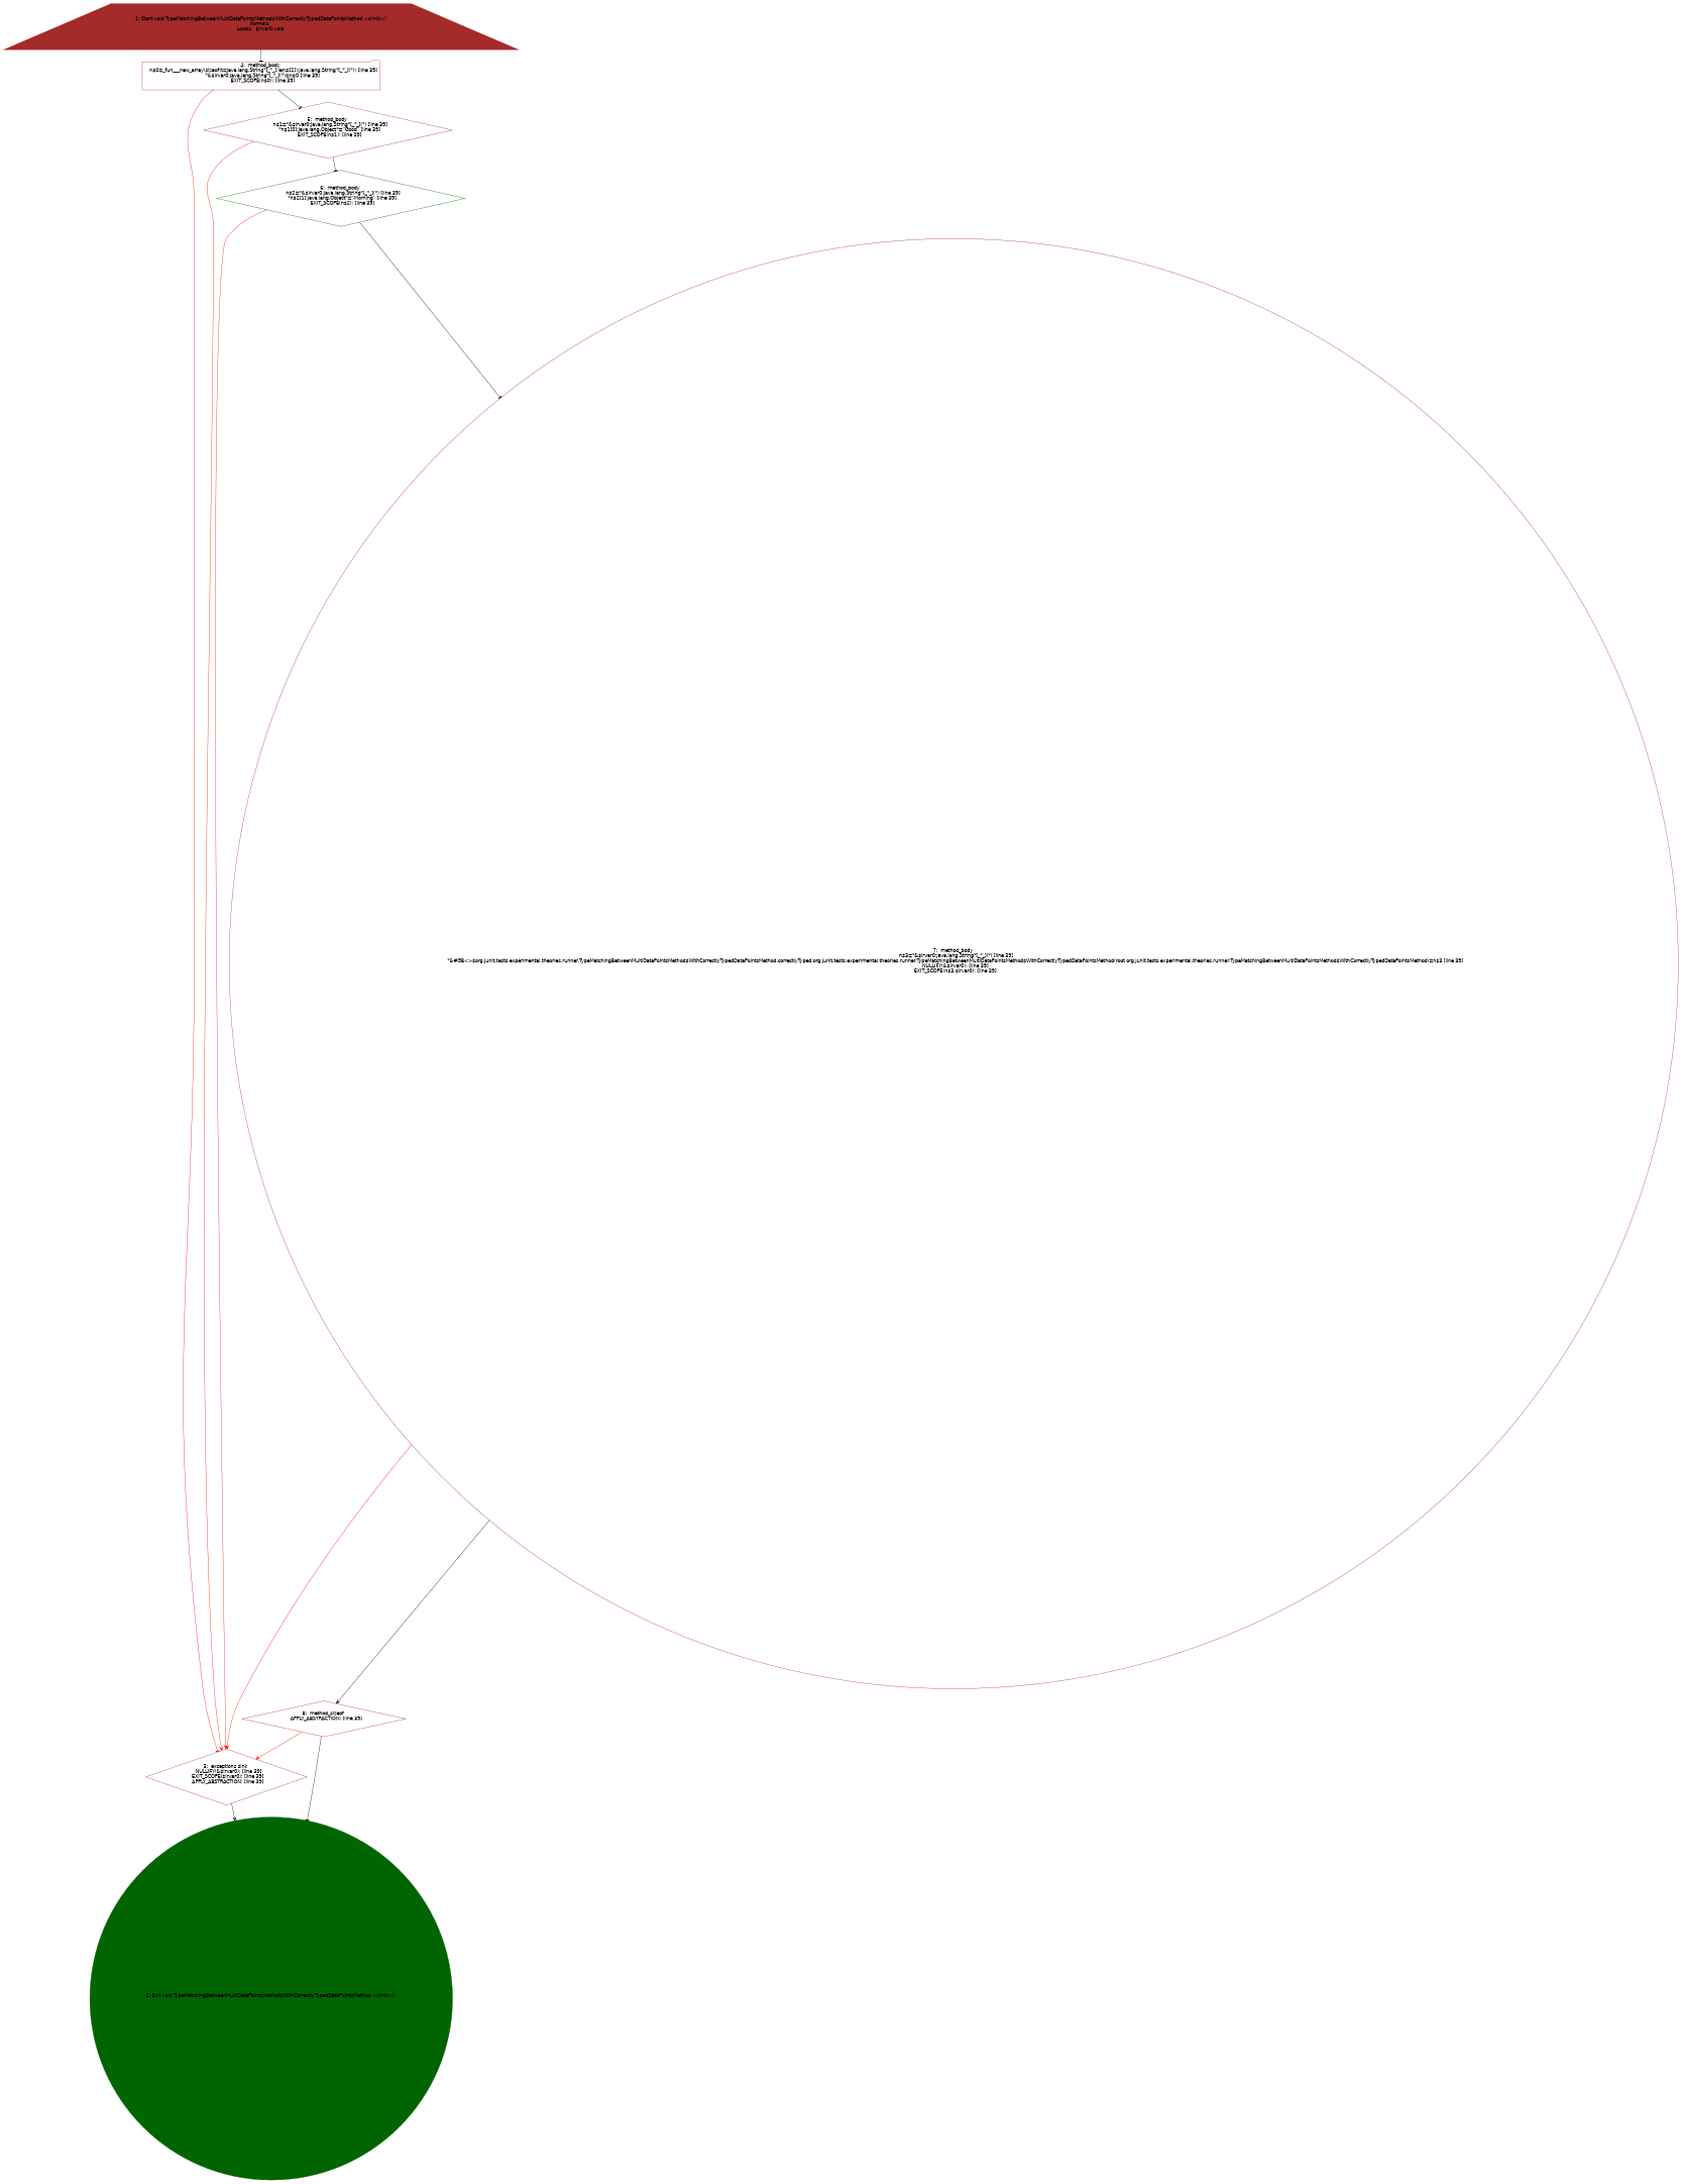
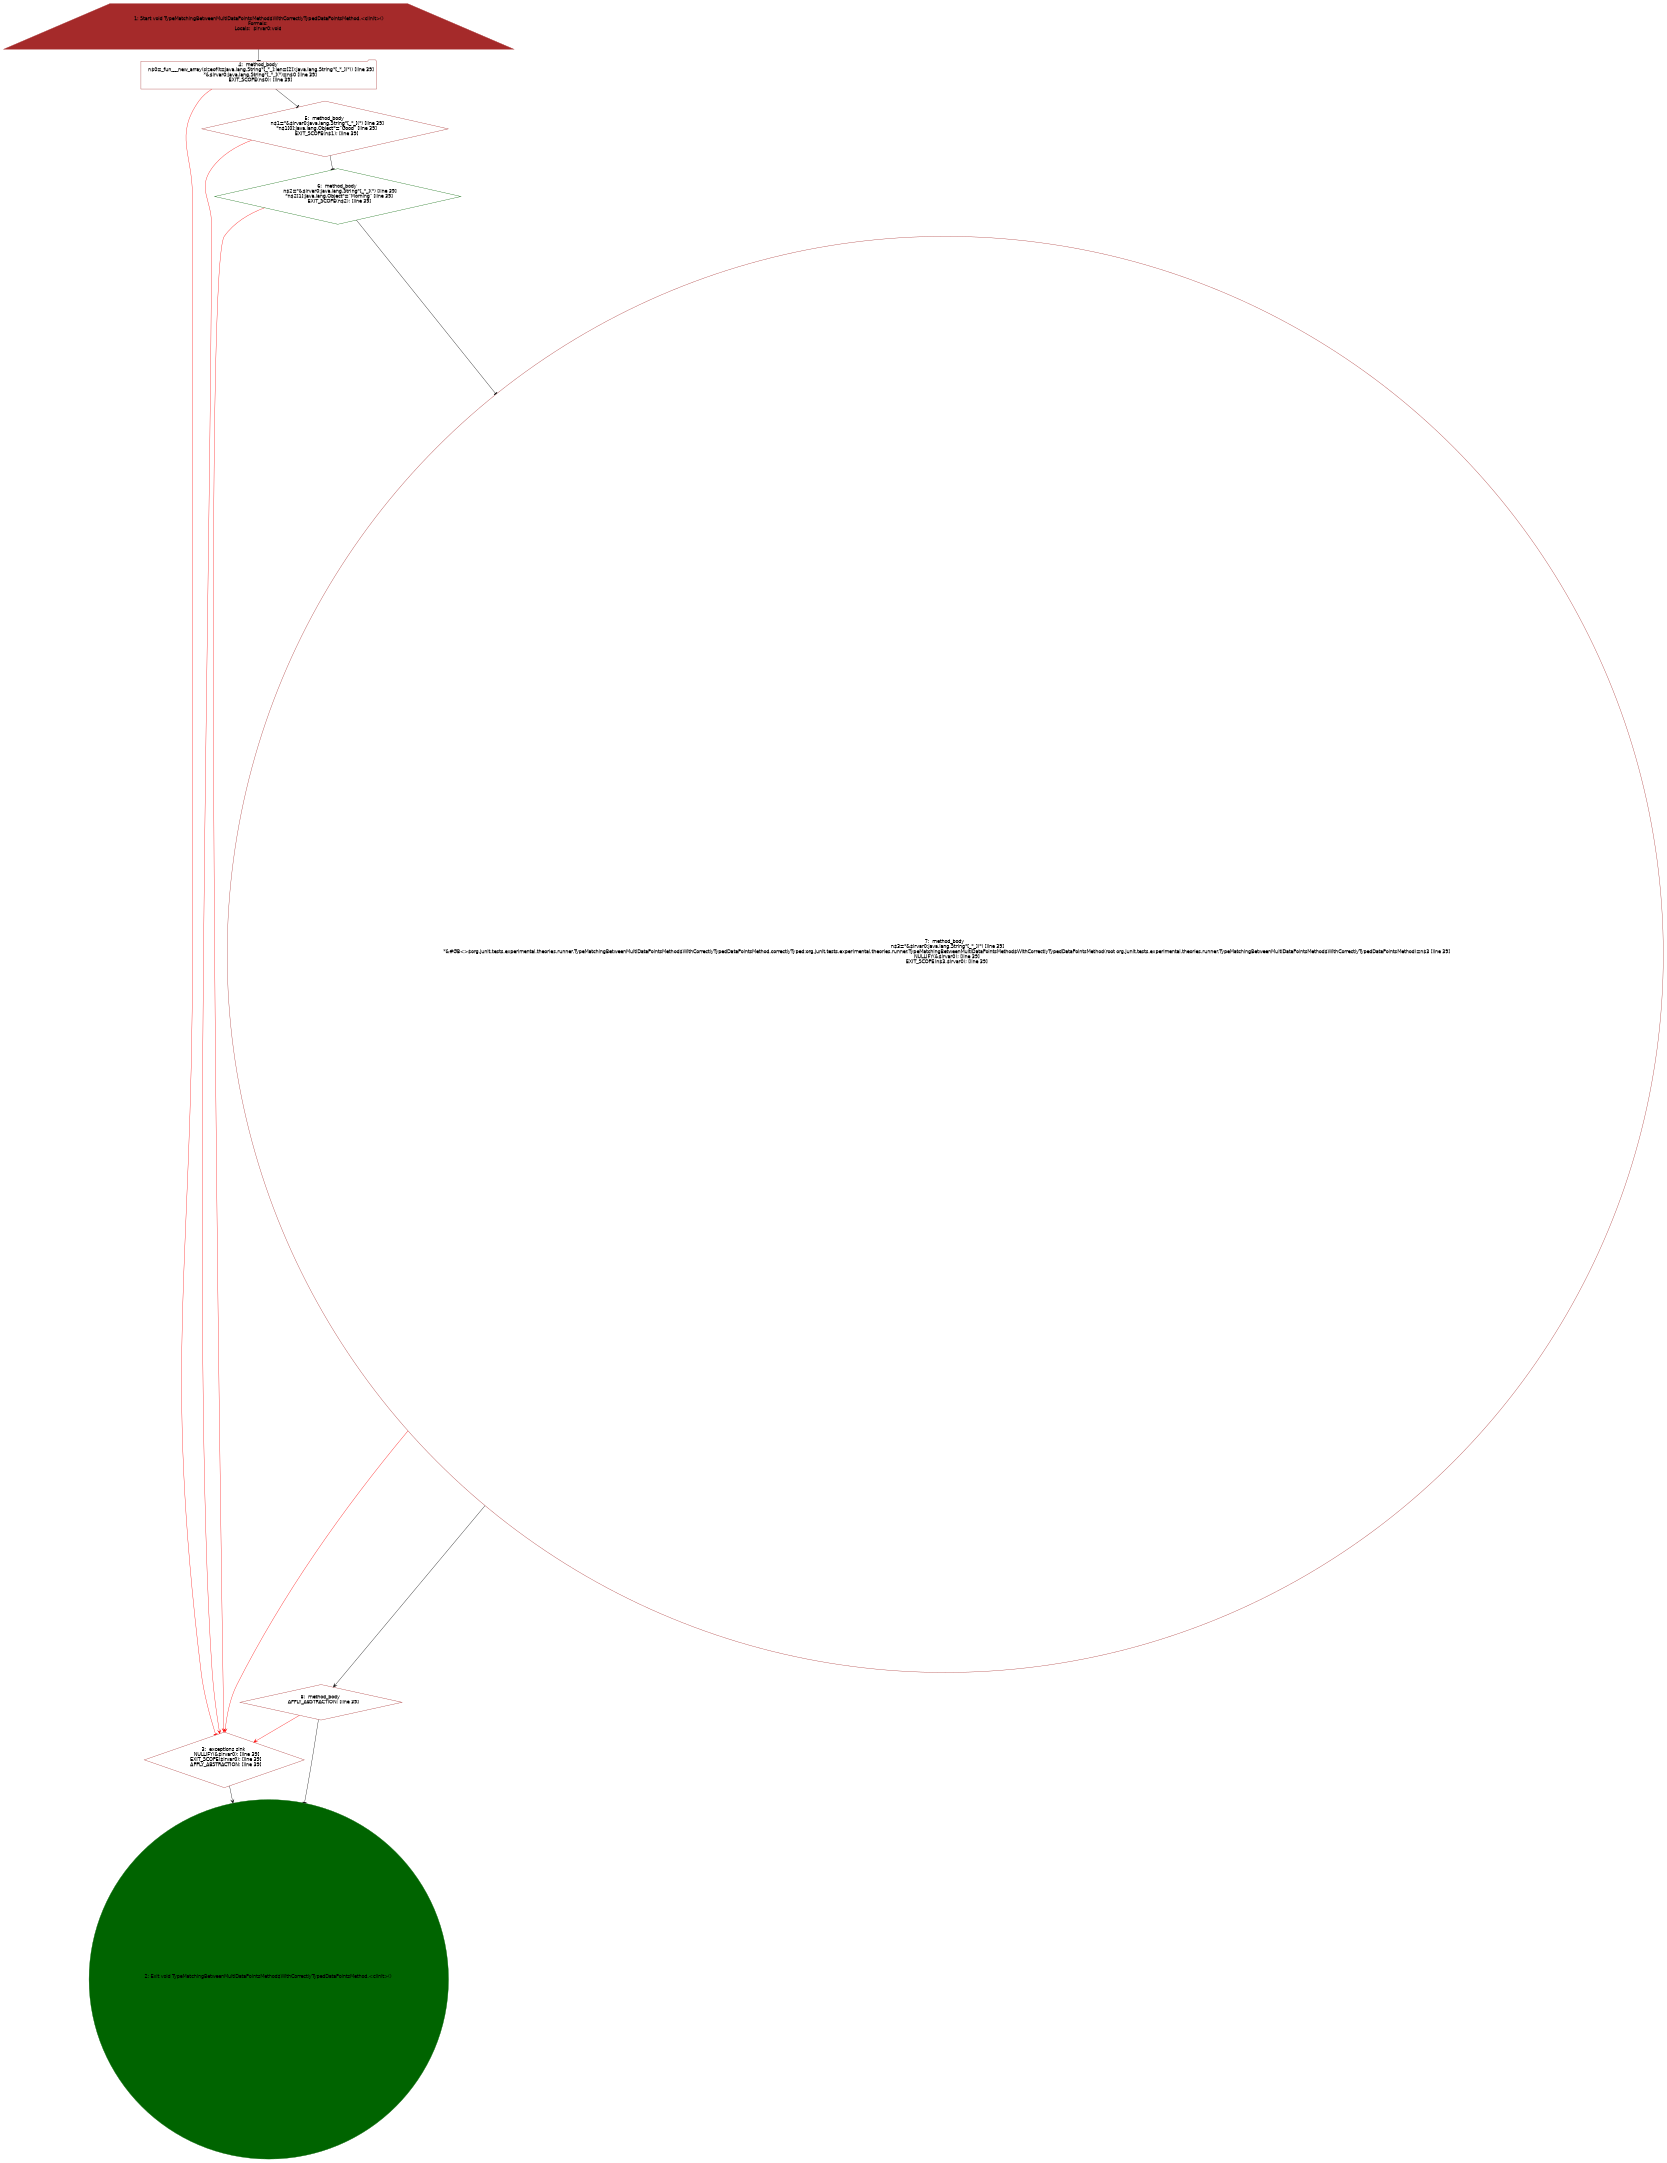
  digraph {
    fontname="DejaVu Sans"
    node [color=brown shape=diamond fontname="DejaVu Sans"]
    edge [arrowhead=tee fontname="DejaVu Sans"]
    n1 [label="1: Start void TypeMatchingBetweenMultiDataPointsMethod$WithCorrectlyTypedDataPointsMethod.<clinit>()\nFormals: \nLocals:  $irvar0:void \n  " style=filled shape=trapezium]
    n2 [label="4:  method_body \n   n$0=_fun___new_array(sizeof(t=java.lang.String*[_*_];len=[2]):java.lang.String*[_*_](*)) [line 39]\n  *&$irvar0:java.lang.String*[_*_](*)=n$0 [line 39]\n  EXIT_SCOPE(n$0); [line 39]\n " shape=folder]
    n3 [label="3:  exceptions sink \n   NULLIFY(&$irvar0); [line 39]\n  EXIT_SCOPE($irvar0); [line 39]\n  APPLY_ABSTRACTION; [line 39]\n "]
    n4 [label="5:  method_body \n   n$1=*&$irvar0:java.lang.String*[_*_](*) [line 39]\n  *n$1[0]:java.lang.Object*=\"Good\" [line 39]\n  EXIT_SCOPE(n$1); [line 39]\n "]
    n5 [color=darkgreen label="2: Exit void TypeMatchingBetweenMultiDataPointsMethod$WithCorrectlyTypedDataPointsMethod.<clinit>() \n  " style=filled shape=circle]
    n6 [label="6:  method_body \n   n$2=*&$irvar0:java.lang.String*[_*_](*) [line 39]\n  *n$2[1]:java.lang.Object*=\"Morning\" [line 39]\n  EXIT_SCOPE(n$2); [line 39]\n " color=darkgreen]
    n7 [label="7:  method_body \n   n$3=*&$irvar0:java.lang.String*[_*_](*) [line 39]\n  *&#GB<>$org.junit.tests.experimental.theories.runner.TypeMatchingBetweenMultiDataPointsMethod$WithCorrectlyTypedDataPointsMethod.correctlyTyped:org.junit.tests.experimental.theories.runner.TypeMatchingBetweenMultiDataPointsMethod$WithCorrectlyTypedDataPointsMethod(root org.junit.tests.experimental.theories.runner.TypeMatchingBetweenMultiDataPointsMethod$WithCorrectlyTypedDataPointsMethod)=n$3 [line 39]\n  NULLIFY(&$irvar0); [line 39]\n  EXIT_SCOPE(n$3,$irvar0); [line 39]\n " shape=circle]
-   n8 [label="8:  method_sizeof \n   APPLY_ABSTRACTION; [line 39]\n "]
+   n8 [label="8:  method_body \n   APPLY_ABSTRACTION; [line 39]\n "]
    n1 -> n2
    n2 -> n3 [color=red]
    n2 -> n4
    n3 -> n5 [arrowhead=vee]
    n4 -> n3 [color=red arrowhead=vee]
    n4 -> n6
    n6 -> n3 [color=red arrowhead=vee]
    n6 -> n7
    n7 -> n3 [color=red arrowhead=vee]
    n7 -> n8 [arrowhead=vee]
    n8 -> n3 [color=red arrowhead=vee]
    n8 -> n5
  }
